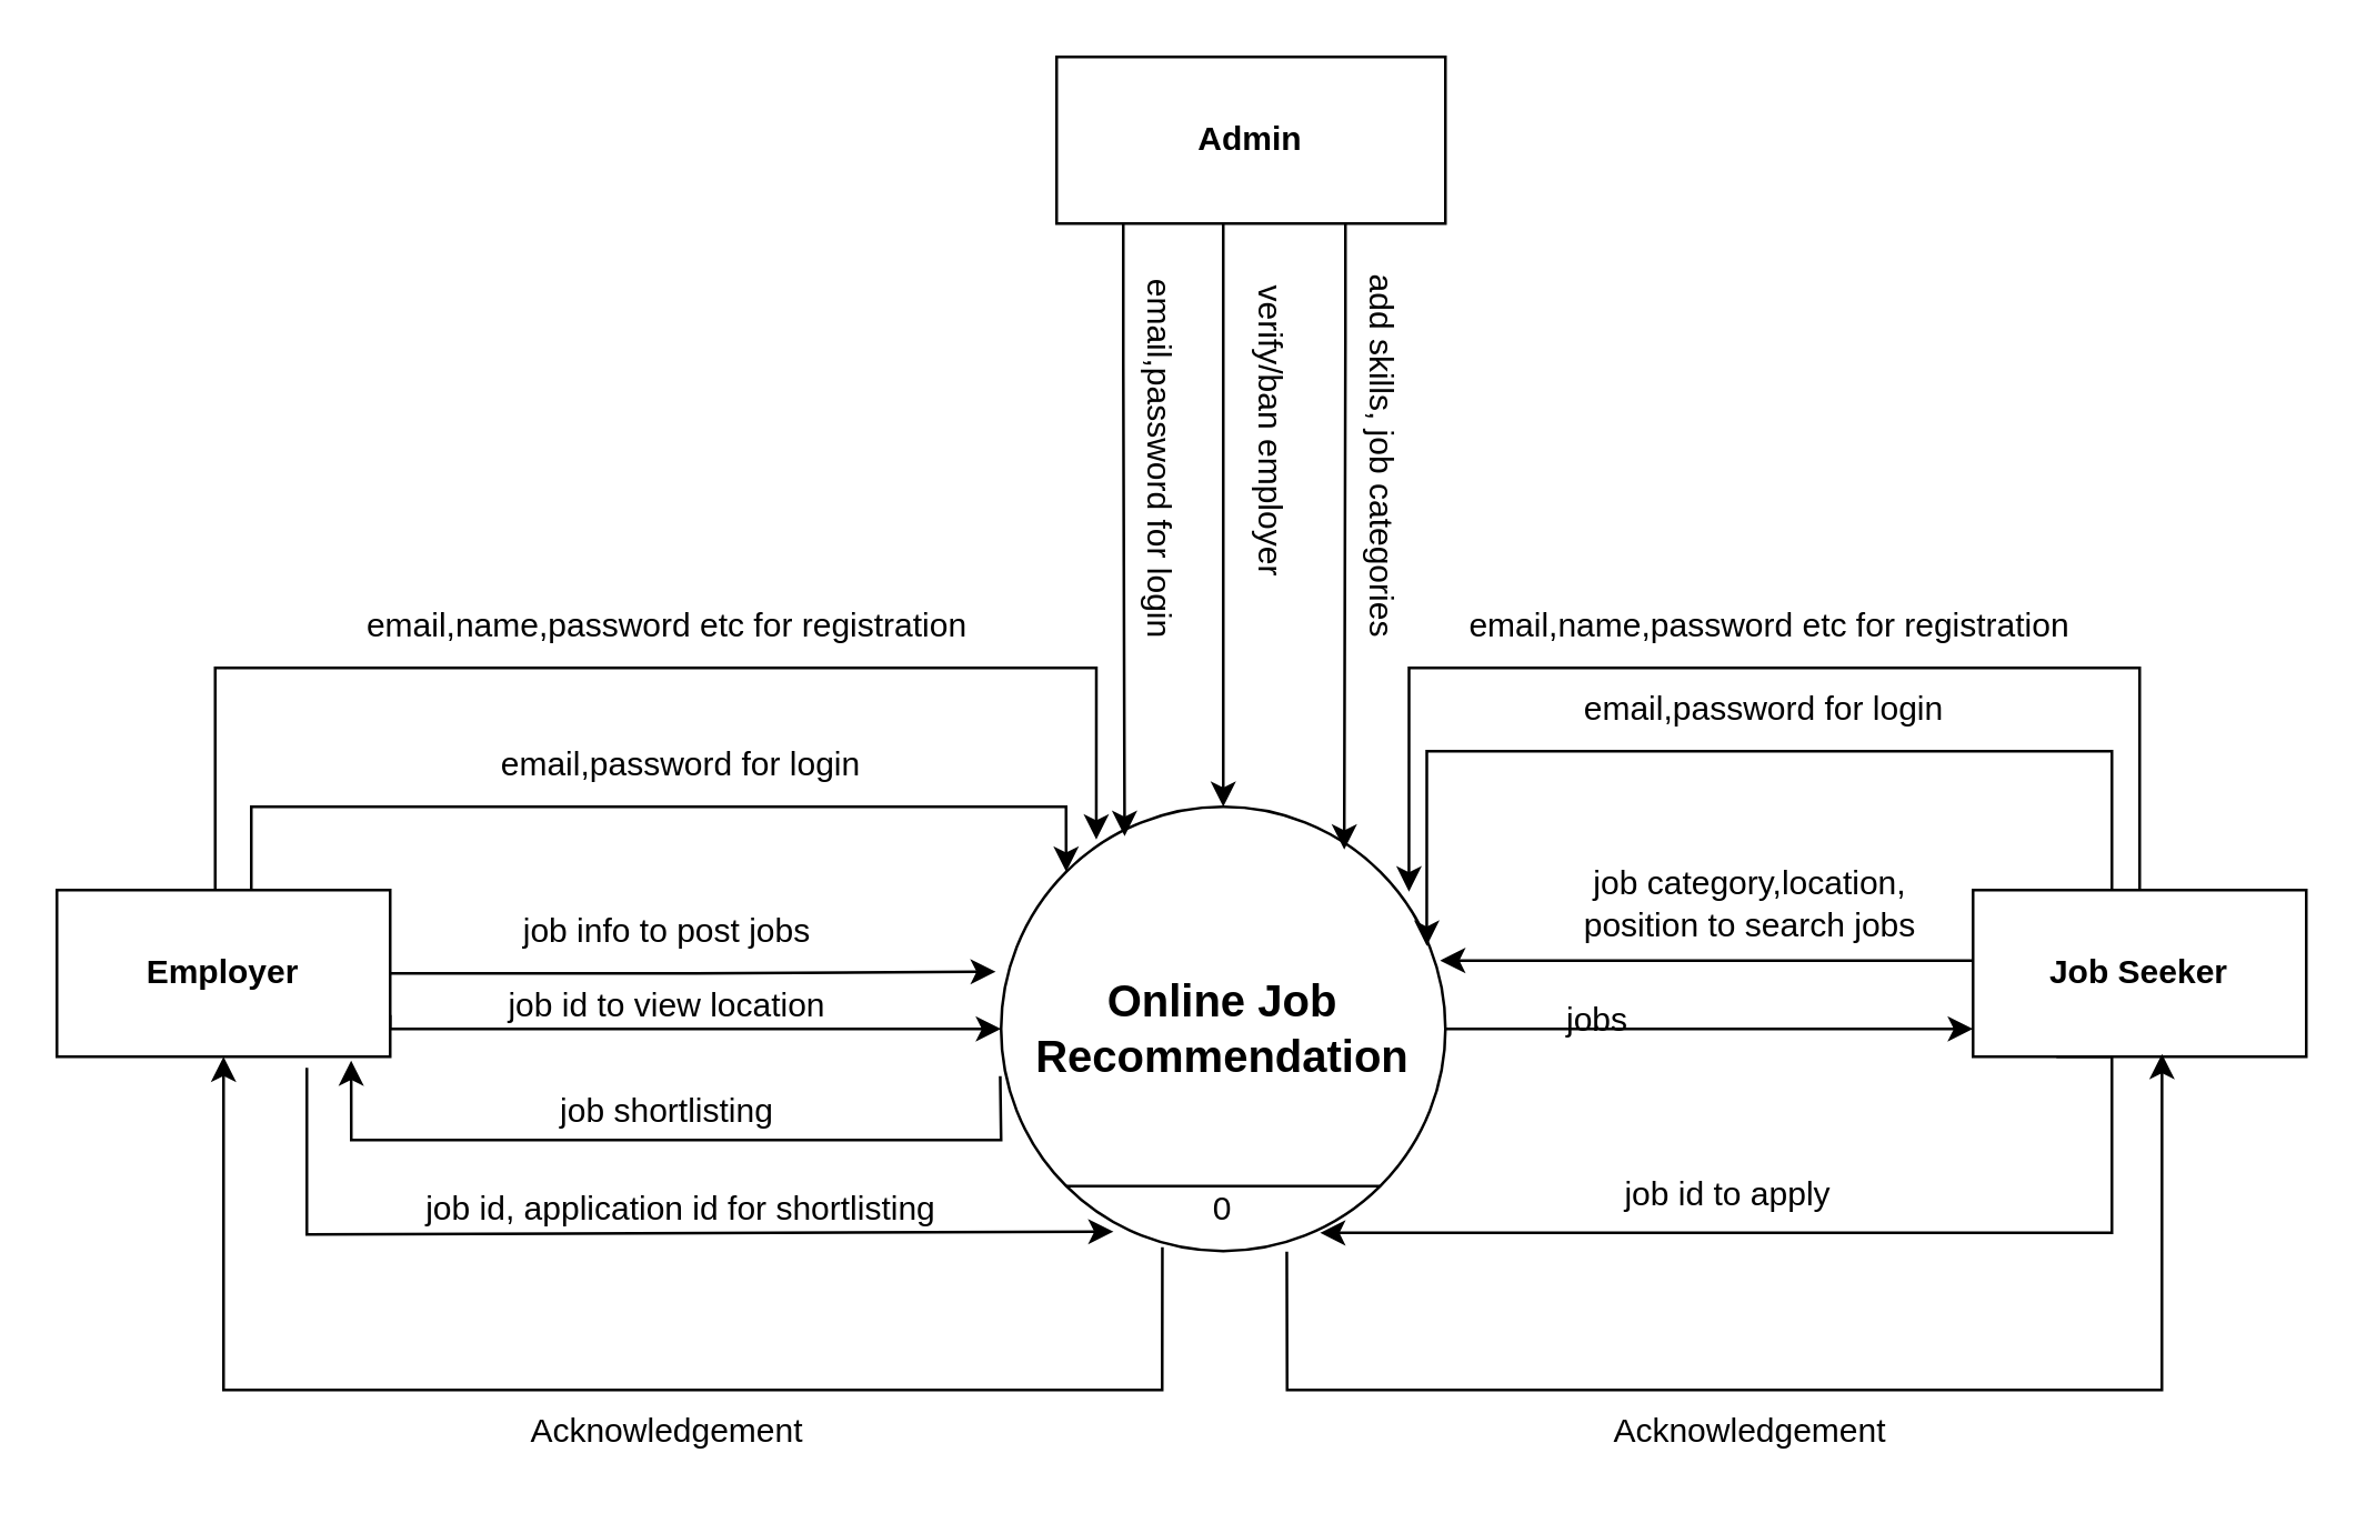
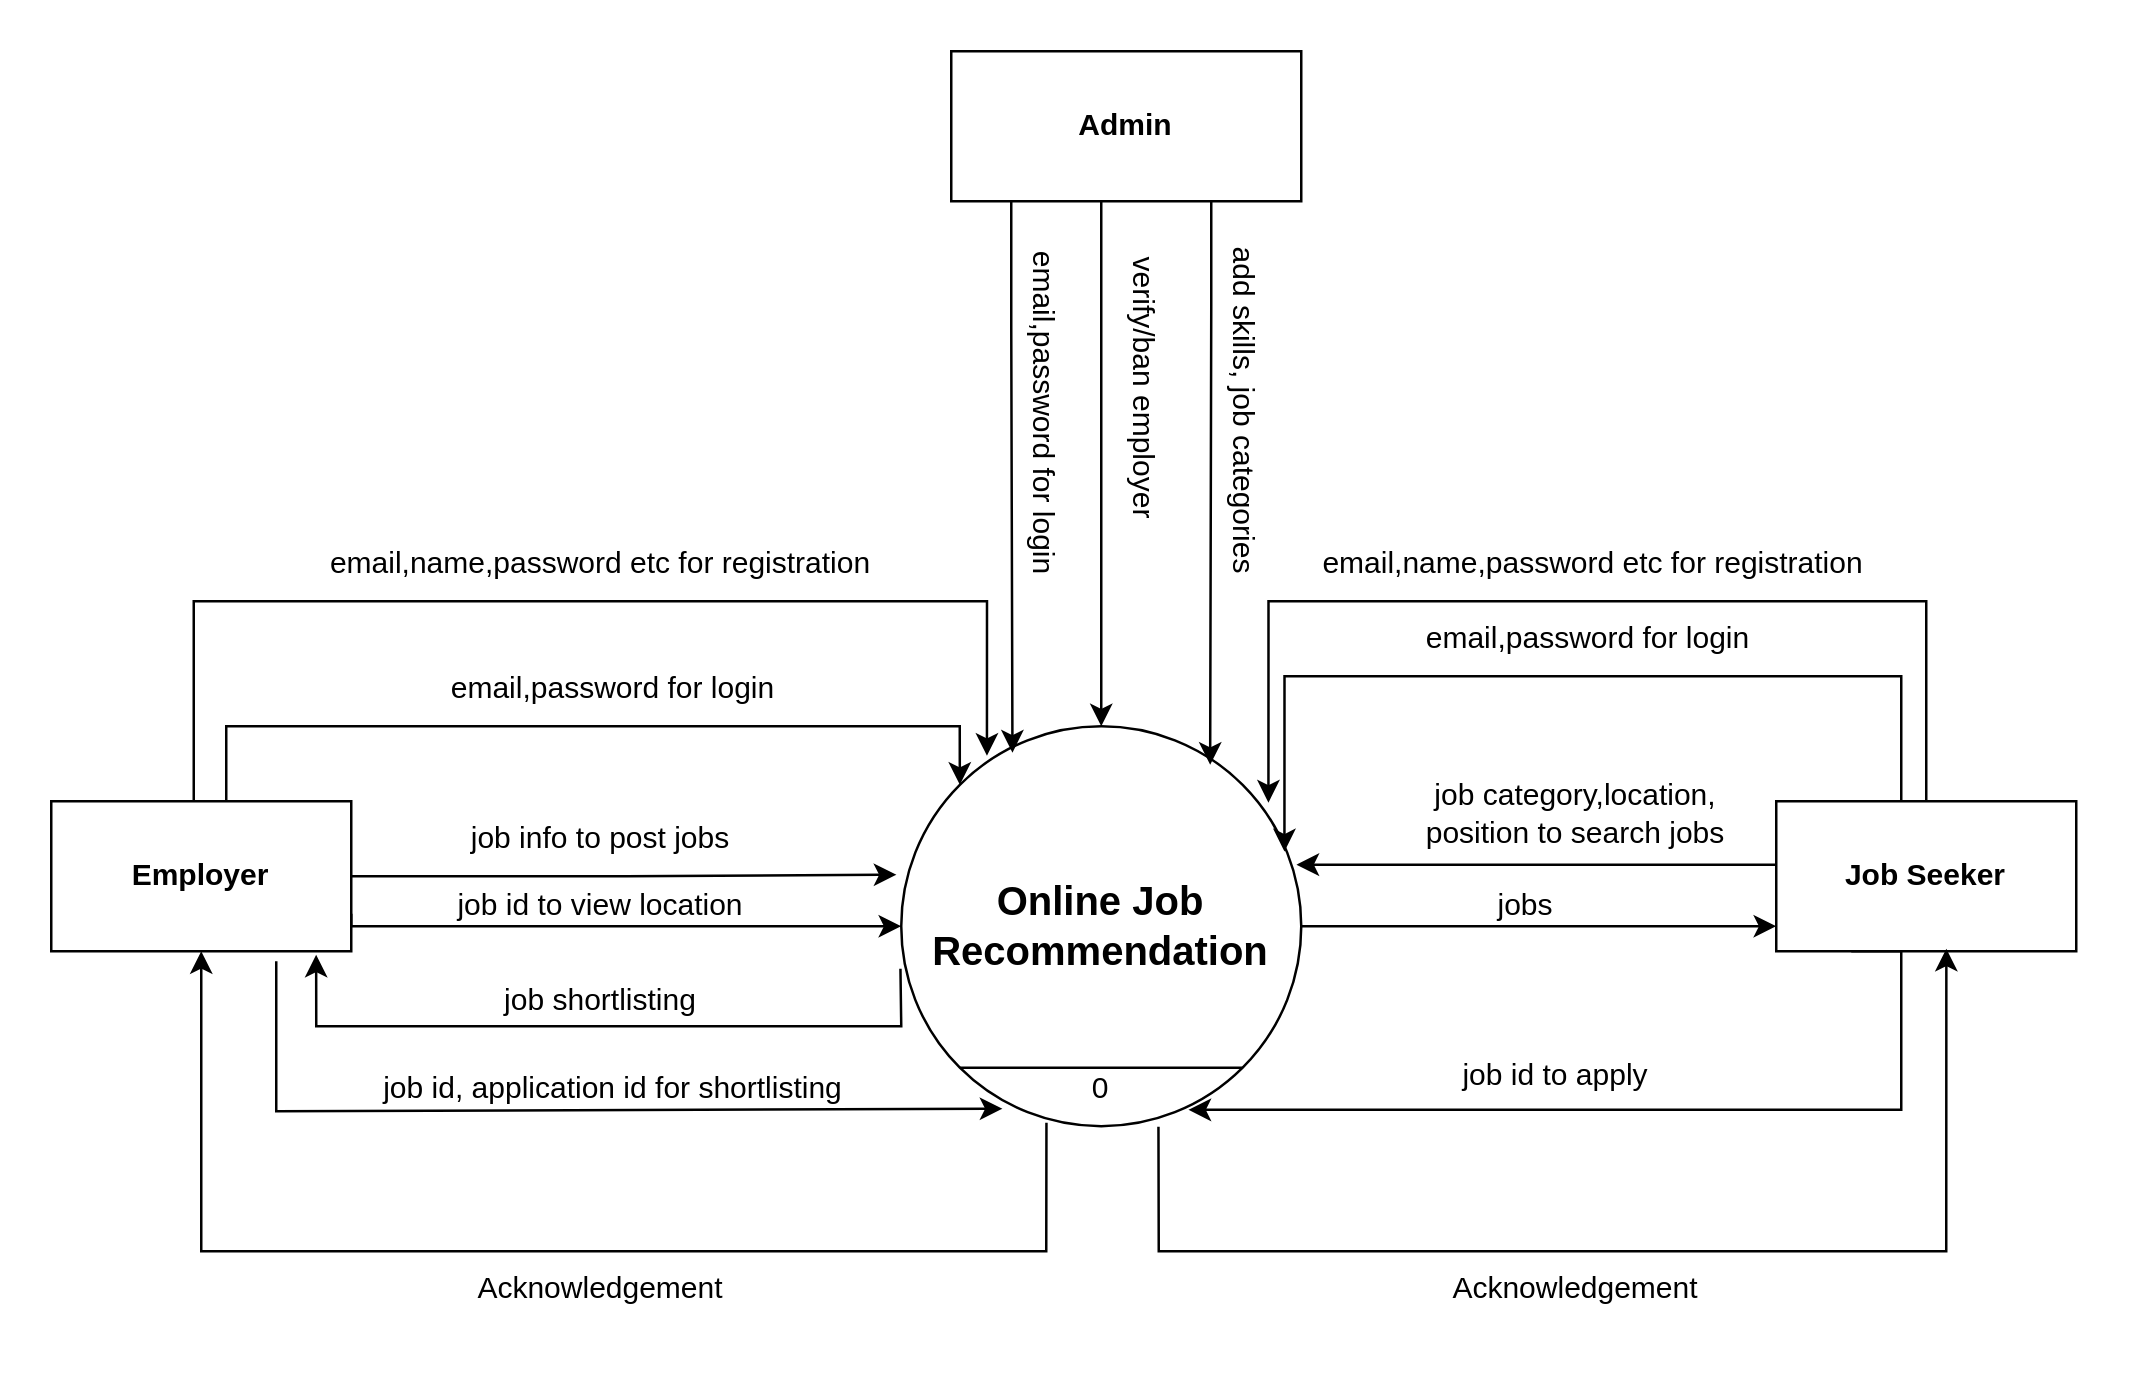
  <mxCell id="0" />
  <mxCell id="1" parent="0" />
  <mxCell id="2" style="edgeStyle=orthogonalEdgeStyle;rounded=0;orthogonalLoop=1;jettySize=auto;html=1;exitX=1;exitY=0.5;exitDx=0;exitDy=0;" edge="1" parent="1"><mxGeometry relative="1" as="geometry"><mxPoint x="519" y="370" as="sourcePoint" /><mxPoint x="710" y="370" as="targetPoint" /><Array as="points"><mxPoint x="710" y="370" /></Array></mxGeometry></mxCell>
  <mxCell id="3" value="&lt;font style=&quot;font-size: 16px;&quot;&gt;&lt;b&gt;Online Job Recommendation&lt;/b&gt;&lt;/font&gt;" style="ellipse;whiteSpace=wrap;html=1;aspect=fixed;" vertex="1" parent="1"><mxGeometry x="360" y="290" width="160" height="160" as="geometry" /></mxCell>
  <mxCell id="4" style="edgeStyle=orthogonalEdgeStyle;rounded=0;orthogonalLoop=1;jettySize=auto;html=1;entryX=0.278;entryY=0.066;entryDx=0;entryDy=0;entryPerimeter=0;" edge="1" parent="1" source="7" target="3"><mxGeometry relative="1" as="geometry"><Array as="points"><mxPoint x="404" y="130" /><mxPoint x="404" y="130" /></Array></mxGeometry></mxCell>
  <mxCell id="5" style="edgeStyle=orthogonalEdgeStyle;rounded=0;orthogonalLoop=1;jettySize=auto;html=1;entryX=0.5;entryY=0;entryDx=0;entryDy=0;" edge="1" parent="1" source="7" target="3"><mxGeometry relative="1" as="geometry"><Array as="points"><mxPoint x="440" y="170" /><mxPoint x="440" y="170" /></Array></mxGeometry></mxCell>
  <mxCell id="6" style="edgeStyle=orthogonalEdgeStyle;rounded=0;orthogonalLoop=1;jettySize=auto;html=1;entryX=1;entryY=0;entryDx=0;entryDy=0;" edge="1" parent="1"><mxGeometry relative="1" as="geometry"><mxPoint x="484" y="72" as="sourcePoint" /><mxPoint x="483.569" y="305.431" as="targetPoint" /><Array as="points"><mxPoint x="484" y="122" /><mxPoint x="484" y="122" /></Array></mxGeometry></mxCell>
  <mxCell id="7" value="&lt;b&gt;Admin&lt;/b&gt;" style="rounded=0;whiteSpace=wrap;html=1;" vertex="1" parent="1"><mxGeometry x="380" y="20" width="140" height="60" as="geometry" /></mxCell>
  <mxCell id="8" style="edgeStyle=orthogonalEdgeStyle;rounded=0;orthogonalLoop=1;jettySize=auto;html=1;entryX=0;entryY=0;entryDx=0;entryDy=0;" edge="1" parent="1" source="13" target="3"><mxGeometry relative="1" as="geometry"><Array as="points"><mxPoint x="90" y="290" /><mxPoint x="383" y="290" /></Array></mxGeometry></mxCell>
  <mxCell id="9" style="edgeStyle=orthogonalEdgeStyle;rounded=0;orthogonalLoop=1;jettySize=auto;html=1;entryX=-0.012;entryY=0.371;entryDx=0;entryDy=0;entryPerimeter=0;" edge="1" parent="1" source="13" target="3"><mxGeometry relative="1" as="geometry" /></mxCell>
  <mxCell id="10" style="edgeStyle=orthogonalEdgeStyle;rounded=0;orthogonalLoop=1;jettySize=auto;html=1;exitX=1;exitY=0.75;exitDx=0;exitDy=0;entryX=0;entryY=0.5;entryDx=0;entryDy=0;" edge="1" parent="1" source="13" target="3"><mxGeometry relative="1" as="geometry"><Array as="points"><mxPoint x="140" y="370" /></Array></mxGeometry></mxCell>
  <mxCell id="11" style="edgeStyle=orthogonalEdgeStyle;rounded=0;orthogonalLoop=1;jettySize=auto;html=1;exitX=0.75;exitY=1;exitDx=0;exitDy=0;entryX=0.253;entryY=0.931;entryDx=0;entryDy=0;entryPerimeter=0;" edge="1" parent="1"><mxGeometry relative="1" as="geometry"><mxPoint x="110" y="384" as="sourcePoint" /><mxPoint x="400.48" y="442.96" as="targetPoint" /><Array as="points"><mxPoint x="110" y="444" /></Array></mxGeometry></mxCell>
  <mxCell id="12" style="edgeStyle=orthogonalEdgeStyle;rounded=0;orthogonalLoop=1;jettySize=auto;html=1;entryX=0.233;entryY=0.074;entryDx=0;entryDy=0;entryPerimeter=0;fontSize=16;" edge="1" parent="1"><mxGeometry relative="1" as="geometry"><mxPoint x="77" y="320" as="sourcePoint" /><mxPoint x="394.28" y="301.84" as="targetPoint" /><Array as="points"><mxPoint x="77" y="240" /><mxPoint x="394" y="240" /></Array></mxGeometry></mxCell>
  <mxCell id="13" value="&lt;b&gt;Employer&lt;/b&gt;" style="rounded=0;whiteSpace=wrap;html=1;" vertex="1" parent="1"><mxGeometry x="20" y="320" width="120" height="60" as="geometry" /></mxCell>
  <mxCell id="14" style="edgeStyle=orthogonalEdgeStyle;rounded=0;orthogonalLoop=1;jettySize=auto;html=1;entryX=0.918;entryY=0.191;entryDx=0;entryDy=0;entryPerimeter=0;" edge="1" parent="1" source="18" target="3"><mxGeometry relative="1" as="geometry"><Array as="points"><mxPoint x="770" y="240" /><mxPoint x="507" y="240" /></Array></mxGeometry></mxCell>
  <mxCell id="15" style="edgeStyle=orthogonalEdgeStyle;rounded=0;orthogonalLoop=1;jettySize=auto;html=1;entryX=0.958;entryY=0.313;entryDx=0;entryDy=0;entryPerimeter=0;" edge="1" parent="1" source="18" target="3"><mxGeometry relative="1" as="geometry"><Array as="points"><mxPoint x="760" y="270" /><mxPoint x="513" y="270" /></Array></mxGeometry></mxCell>
  <mxCell id="16" style="edgeStyle=orthogonalEdgeStyle;rounded=0;orthogonalLoop=1;jettySize=auto;html=1;exitX=0;exitY=0.25;exitDx=0;exitDy=0;entryX=0.988;entryY=0.346;entryDx=0;entryDy=0;entryPerimeter=0;" edge="1" parent="1" source="18" target="3"><mxGeometry relative="1" as="geometry"><Array as="points"><mxPoint x="710" y="345" /></Array></mxGeometry></mxCell>
  <mxCell id="17" style="edgeStyle=orthogonalEdgeStyle;rounded=0;orthogonalLoop=1;jettySize=auto;html=1;exitX=0.25;exitY=1;exitDx=0;exitDy=0;entryX=0.718;entryY=0.959;entryDx=0;entryDy=0;entryPerimeter=0;fontSize=16;" edge="1" parent="1" source="18" target="3"><mxGeometry relative="1" as="geometry"><Array as="points"><mxPoint x="760" y="380" /><mxPoint x="760" y="443" /></Array></mxGeometry></mxCell>
  <mxCell id="18" value="&lt;b&gt;Job Seeker&lt;/b&gt;" style="rounded=0;whiteSpace=wrap;html=1;" vertex="1" parent="1"><mxGeometry x="710" y="320" width="120" height="60" as="geometry" /></mxCell>
  <mxCell id="19" value="" style="endArrow=classic;html=1;rounded=0;exitX=0.363;exitY=0.991;exitDx=0;exitDy=0;exitPerimeter=0;entryX=0.5;entryY=1;entryDx=0;entryDy=0;" edge="1" parent="1" source="3" target="13"><mxGeometry width="50" height="50" relative="1" as="geometry"><mxPoint x="270" y="640" as="sourcePoint" /><mxPoint x="320" y="590" as="targetPoint" /><Array as="points"><mxPoint x="418" y="500" /><mxPoint x="80" y="500" /></Array></mxGeometry></mxCell>
  <mxCell id="20" value="Acknowledgement" style="text;html=1;strokeColor=none;fillColor=none;align=center;verticalAlign=middle;whiteSpace=wrap;rounded=0;" vertex="1" parent="1"><mxGeometry x="200" y="500" width="80" height="30" as="geometry" /></mxCell>
  <mxCell id="21" value="" style="endArrow=classic;html=1;rounded=0;exitX=0.643;exitY=1.001;exitDx=0;exitDy=0;exitPerimeter=0;entryX=0.567;entryY=0.983;entryDx=0;entryDy=0;entryPerimeter=0;" edge="1" parent="1" source="3" target="18"><mxGeometry width="50" height="50" relative="1" as="geometry"><mxPoint x="630" y="600" as="sourcePoint" /><mxPoint x="680" y="550" as="targetPoint" /><Array as="points"><mxPoint x="463" y="500" /><mxPoint x="778" y="500" /></Array></mxGeometry></mxCell>
  <mxCell id="22" value="Acknowledgement" style="text;html=1;strokeColor=none;fillColor=none;align=center;verticalAlign=middle;whiteSpace=wrap;rounded=0;" vertex="1" parent="1"><mxGeometry x="590" y="500" width="80" height="30" as="geometry" /></mxCell>
  <mxCell id="23" value="email,password for login" style="text;html=1;strokeColor=none;fillColor=none;align=center;verticalAlign=middle;whiteSpace=wrap;rounded=0;rotation=90;" vertex="1" parent="1"><mxGeometry x="327" y="150" width="180" height="30" as="geometry" /></mxCell>
  <mxCell id="24" value="verify/ban employer" style="text;html=1;strokeColor=none;fillColor=none;align=center;verticalAlign=middle;whiteSpace=wrap;rounded=0;rotation=90;" vertex="1" parent="1"><mxGeometry x="392" y="140" width="130" height="30" as="geometry" /></mxCell>
  <mxCell id="25" value="add skills, job categories" style="text;html=1;strokeColor=none;fillColor=none;align=center;verticalAlign=middle;whiteSpace=wrap;rounded=0;rotation=90;" vertex="1" parent="1"><mxGeometry x="422" y="149" width="150" height="30" as="geometry" /></mxCell>
  <mxCell id="26" value="email,password for login" style="text;html=1;strokeColor=none;fillColor=none;align=center;verticalAlign=middle;whiteSpace=wrap;rounded=0;" vertex="1" parent="1"><mxGeometry x="170" y="260" width="150" height="30" as="geometry" /></mxCell>
  <mxCell id="27" value="email,password for login" style="text;html=1;strokeColor=none;fillColor=none;align=center;verticalAlign=middle;whiteSpace=wrap;rounded=0;" vertex="1" parent="1"><mxGeometry x="560" y="240" width="150" height="30" as="geometry" /></mxCell>
  <mxCell id="28" value="job info to post jobs" style="text;html=1;strokeColor=none;fillColor=none;align=center;verticalAlign=middle;whiteSpace=wrap;rounded=0;" vertex="1" parent="1"><mxGeometry x="150" y="320" width="180" height="30" as="geometry" /></mxCell>
  <mxCell id="29" value="job id to view location" style="text;html=1;strokeColor=none;fillColor=none;align=center;verticalAlign=middle;whiteSpace=wrap;rounded=0;" vertex="1" parent="1"><mxGeometry x="170" y="347" width="140" height="30" as="geometry" /></mxCell>
  <mxCell id="30" value="" style="endArrow=classic;html=1;rounded=0;entryX=0.883;entryY=1.023;entryDx=0;entryDy=0;entryPerimeter=0;exitX=-0.002;exitY=0.606;exitDx=0;exitDy=0;exitPerimeter=0;" edge="1" parent="1" source="3" target="13"><mxGeometry width="50" height="50" relative="1" as="geometry"><mxPoint x="210" y="460" as="sourcePoint" /><mxPoint x="260" y="410" as="targetPoint" /><Array as="points"><mxPoint x="360" y="410" /><mxPoint x="126" y="410" /></Array></mxGeometry></mxCell>
  <mxCell id="31" value="job shortlisting" style="text;html=1;strokeColor=none;fillColor=none;align=center;verticalAlign=middle;whiteSpace=wrap;rounded=0;" vertex="1" parent="1"><mxGeometry x="195" y="385" width="90" height="30" as="geometry" /></mxCell>
  <mxCell id="32" value="job id, application id for shortlisting" style="text;html=1;strokeColor=none;fillColor=none;align=center;verticalAlign=middle;whiteSpace=wrap;rounded=0;" vertex="1" parent="1"><mxGeometry x="150" y="420" width="190" height="30" as="geometry" /></mxCell>
  <mxCell id="33" value="job category,location, position to search jobs" style="text;html=1;strokeColor=none;fillColor=none;align=center;verticalAlign=middle;whiteSpace=wrap;rounded=0;" vertex="1" parent="1"><mxGeometry x="560" y="310" width="140" height="30" as="geometry" /></mxCell>
- <mxCell id="34" value="jobs" style="text;html=1;strokeColor=none;fillColor=none;align=center;verticalAlign=middle;whiteSpace=wrap;rounded=0;" vertex="1" parent="1"><mxGeometry x="545" y="352" width="60" height="30" as="geometry" /></mxCell>
+ <mxCell id="34" value="jobs" style="text;html=1;strokeColor=none;fillColor=none;align=center;verticalAlign=middle;whiteSpace=wrap;rounded=0;" vertex="1" parent="1"><mxGeometry x="580" y="347" width="60" height="30" as="geometry" /></mxCell>
  <mxCell id="35" value="job id to apply" style="text;html=1;strokeColor=none;fillColor=none;align=center;verticalAlign=middle;whiteSpace=wrap;rounded=0;" vertex="1" parent="1"><mxGeometry x="572" y="390" width="100" height="80" as="geometry" /></mxCell>
  <mxCell id="36" value="email,name,password etc for registration" style="text;html=1;strokeColor=none;fillColor=none;align=center;verticalAlign=middle;whiteSpace=wrap;rounded=0;" vertex="1" parent="1"><mxGeometry x="522" y="210" width="230" height="30" as="geometry" /></mxCell>
  <mxCell id="37" value="email,name,password etc for registration" style="text;html=1;strokeColor=none;fillColor=none;align=center;verticalAlign=middle;whiteSpace=wrap;rounded=0;" vertex="1" parent="1"><mxGeometry x="125" y="210" width="230" height="30" as="geometry" /></mxCell>
  <mxCell id="38" value="" style="endArrow=none;html=1;rounded=0;exitX=0;exitY=1;exitDx=0;exitDy=0;entryX=1;entryY=1;entryDx=0;entryDy=0;" edge="1" parent="1" source="3" target="3"><mxGeometry width="50" height="50" relative="1" as="geometry"><mxPoint x="420" y="430" as="sourcePoint" /><mxPoint x="470" y="380" as="targetPoint" /></mxGeometry></mxCell>
  <mxCell id="39" value="0" style="text;html=1;strokeColor=none;fillColor=none;align=center;verticalAlign=middle;whiteSpace=wrap;rounded=0;" vertex="1" parent="1"><mxGeometry x="410" y="420" width="60" height="30" as="geometry" /></mxCell>
